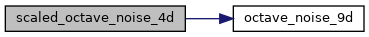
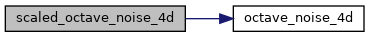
  digraph {
    rankdir=LR
    node [color=black fontname=Helvetica fontsize=10 shape=record style=filled]
    n1 [fillcolor=grey75 fontcolor=black height=0.2 label=scaled_octave_noise_4d width=0.4]
-   n2 [fillcolor=white height=0.2 label=octave_noise_9d width=0.4]
+   n2 [fillcolor=white height=0.2 label=octave_noise_4d width=0.4]
    n1 -> n2 [color=midnightblue fontname=Helvetica fontsize=10 labelfontname=Helvetica labelfontsize=10 style=solid]
  }
